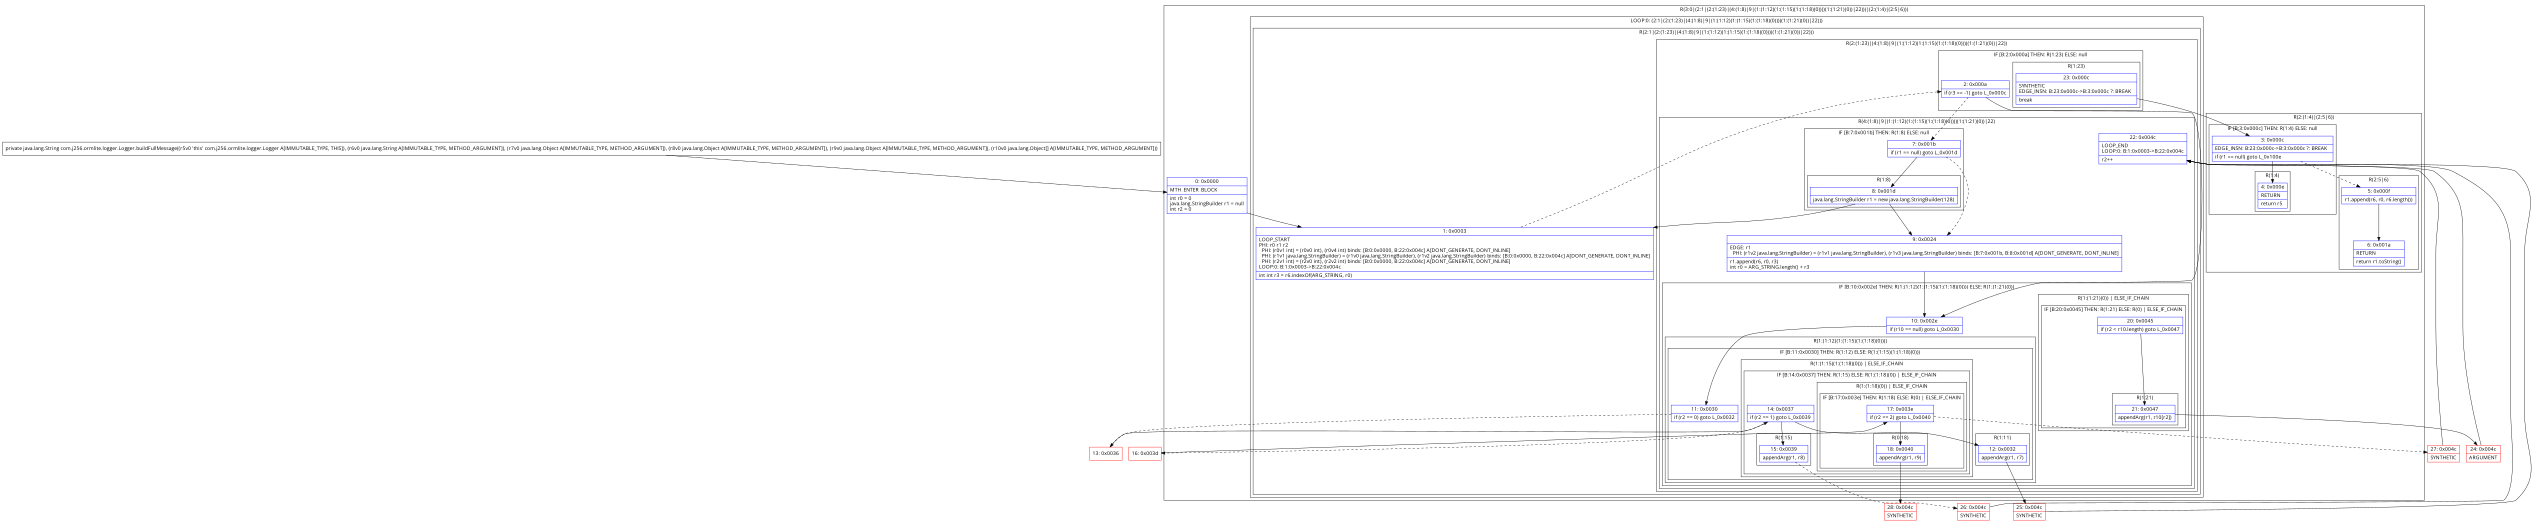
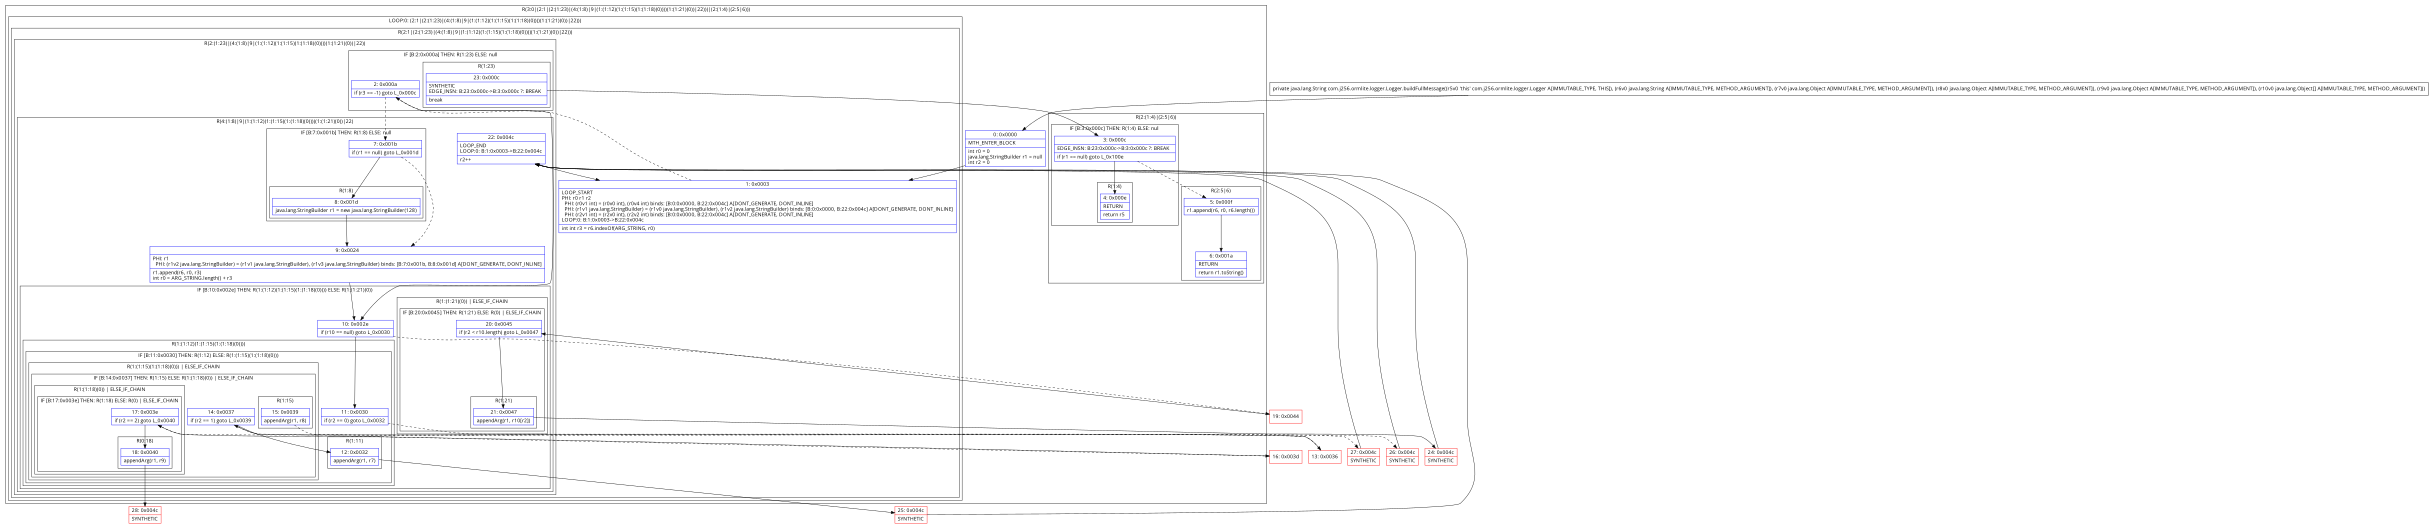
  digraph {
    fontname="Open Sans"
    node [color=blue fontname="Open Sans" shape=record]
    edge [fontname="Open Sans"]
    n1 [label="{23\:\ 0x000c|SYNTHETIC\lEDGE_INSN: B:23:0x000c\-\>B:3:0x000c ?: BREAK  \l|break\l}"]
    n2 [label="{2\:\ 0x000a|if (r3 == \-1) goto L_0x000c\l}"]
    n3 [label="{8\:\ 0x001d|java.lang.StringBuilder r1 = new java.lang.StringBuilder(128)\l}"]
    n4 [label="{7\:\ 0x001b|if (r1 == null) goto L_0x001d\l}"]
    n5 [label="{12\:\ 0x0032|appendArg(r1, r7)\l}"]
    n6 [label="{15\:\ 0x0039|appendArg(r1, r8)\l}"]
    n7 [label="{18\:\ 0x0040|appendArg(r1, r9)\l}"]
    n8 [label="{17\:\ 0x003e|if (r2 == 2) goto L_0x0040\l}"]
    n9 [label="{14\:\ 0x0037|if (r2 == 1) goto L_0x0039\l}"]
    n10 [label="{11\:\ 0x0030|if (r2 == 0) goto L_0x0032\l}"]
    n11 [label="{21\:\ 0x0047|appendArg(r1, r10[r2])\l}"]
    n12 [label="{20\:\ 0x0045|if (r2 \< r10.length) goto L_0x0047\l}"]
    n13 [label="{10\:\ 0x002e|if (r10 == null) goto L_0x0030\l}"]
-   n14 [label="{9\:\ 0x0024|EDGE: r1 \l  PHI: (r1v2 java.lang.StringBuilder) = (r1v1 java.lang.StringBuilder), (r1v3 java.lang.StringBuilder) binds: [B:7:0x001b, B:8:0x001d] A[DONT_GENERATE, DONT_INLINE]\l|r1.append(r6, r0, r3)\lint r0 = ARG_STRING.length() + r3\l}"]
+   n14 [label="{9\:\ 0x0024|PHI: r1 \l  PHI: (r1v2 java.lang.StringBuilder) = (r1v1 java.lang.StringBuilder), (r1v3 java.lang.StringBuilder) binds: [B:7:0x001b, B:8:0x001d] A[DONT_GENERATE, DONT_INLINE]\l|r1.append(r6, r0, r3)\lint r0 = ARG_STRING.length() + r3\l}"]
    n15 [label="{22\:\ 0x004c|LOOP_END\lLOOP:0: B:1:0x0003\-\>B:22:0x004c\l|r2++\l}"]
    n16 [label="{1\:\ 0x0003|LOOP_START\lPHI: r0 r1 r2 \l  PHI: (r0v1 int) = (r0v0 int), (r0v4 int) binds: [B:0:0x0000, B:22:0x004c] A[DONT_GENERATE, DONT_INLINE]\l  PHI: (r1v1 java.lang.StringBuilder) = (r1v0 java.lang.StringBuilder), (r1v2 java.lang.StringBuilder) binds: [B:0:0x0000, B:22:0x004c] A[DONT_GENERATE, DONT_INLINE]\l  PHI: (r2v1 int) = (r2v0 int), (r2v2 int) binds: [B:0:0x0000, B:22:0x004c] A[DONT_GENERATE, DONT_INLINE]\lLOOP:0: B:1:0x0003\-\>B:22:0x004c\l|int int r3 = r6.indexOf(ARG_STRING, r0)\l}"]
    n17 [label="{4\:\ 0x000e|RETURN\l|return r5\l}"]
    n18 [label="{3\:\ 0x000c|EDGE_INSN: B:23:0x000c\-\>B:3:0x000c ?: BREAK  \l|if (r1 == null) goto L_0x100e\l}"]
    n19 [label="{5\:\ 0x000f|r1.append(r6, r0, r6.length())\l}"]
    n20 [label="{6\:\ 0x001a|RETURN\l|return r1.toString()\l}"]
    n21 [label="{0\:\ 0x0000|MTH_ENTER_BLOCK\l|int r0 = 0\ljava.lang.StringBuilder r1 = null\lint r2 = 0\l}"]
    n22 [color=red label="{25\:\ 0x004c|SYNTHETIC\l}"]
    n23 [color=red label="{26\:\ 0x004c|SYNTHETIC\l}"]
    n24 [color=red label="{28\:\ 0x004c|SYNTHETIC\l}"]
    n25 [color=red label="{27\:\ 0x004c|SYNTHETIC\l}"]
    n26 [color=red label="{16\:\ 0x003d}"]
    n27 [color=red label="{13\:\ 0x0036}"]
-   n28 [color=red label="{24\:\ 0x004c|ARGUMENT\l}"]
+   n28 [color=red label="{24\:\ 0x004c|SYNTHETIC\l}"]
+   n29 [color=red label="{19\:\ 0x0044}"]
    n30 [label="{private java.lang.String com.j256.ormlite.logger.Logger.buildFullMessage((r5v0 'this' com.j256.ormlite.logger.Logger A[IMMUTABLE_TYPE, THIS]), (r6v0 java.lang.String A[IMMUTABLE_TYPE, METHOD_ARGUMENT]), (r7v0 java.lang.Object A[IMMUTABLE_TYPE, METHOD_ARGUMENT]), (r8v0 java.lang.Object A[IMMUTABLE_TYPE, METHOD_ARGUMENT]), (r9v0 java.lang.Object A[IMMUTABLE_TYPE, METHOD_ARGUMENT]), (r10v0 java.lang.Object[] A[IMMUTABLE_TYPE, METHOD_ARGUMENT])) }" color=""]
    subgraph cluster_1 {
      label="R(3:0|(2:1|(2:(1:23)|(4:(1:8)|9|(1:(1:12)(1:(1:15)(1:(1:18)(0))))(1:(1:21)(0))|22)))|(2:(1:4)|(2:5|6)))"
      n21
      subgraph cluster_2 {
        label="LOOP:0: (2:1|(2:(1:23)|(4:(1:8)|9|(1:(1:12)(1:(1:15)(1:(1:18)(0))))(1:(1:21)(0))|22)))"
        subgraph cluster_3 {
          label="R(2:1|(2:(1:23)|(4:(1:8)|9|(1:(1:12)(1:(1:15)(1:(1:18)(0))))(1:(1:21)(0))|22)))"
          n16
          subgraph cluster_4 {
            label="R(2:(1:23)|(4:(1:8)|9|(1:(1:12)(1:(1:15)(1:(1:18)(0))))(1:(1:21)(0))|22))"
            subgraph cluster_5 {
              label="IF [B:2:0x000a] THEN: R(1:23) ELSE: null"
              n2
              subgraph cluster_6 {
                label="R(1:23)"
                n1
              }
            }
            subgraph cluster_7 {
              label="R(4:(1:8)|9|(1:(1:12)(1:(1:15)(1:(1:18)(0))))(1:(1:21)(0))|22)"
              n14
              n15
              subgraph cluster_8 {
                label="IF [B:7:0x001b] THEN: R(1:8) ELSE: null"
                n4
                subgraph cluster_9 {
                  label="R(1:8)"
                  n3
                }
              }
              subgraph cluster_10 {
                label="IF [B:10:0x002e] THEN: R(1:(1:12)(1:(1:15)(1:(1:18)(0)))) ELSE: R(1:(1:21)(0))"
                n13
                subgraph cluster_11 {
                  label="R(1:(1:12)(1:(1:15)(1:(1:18)(0))))"
                  subgraph cluster_12 {
                    label="IF [B:11:0x0030] THEN: R(1:12) ELSE: R(1:(1:15)(1:(1:18)(0)))"
                    n10
                    subgraph cluster_13 {
                      label="R(1:11)"
                      n5
                    }
                    subgraph cluster_14 {
                      label="R(1:(1:15)(1:(1:18)(0))) | ELSE_IF_CHAIN\l"
                      subgraph cluster_15 {
                        label="IF [B:14:0x0037] THEN: R(1:15) ELSE: R(1:(1:18)(0)) | ELSE_IF_CHAIN\l"
                        n9
                        subgraph cluster_16 {
                          label="R(1:15)"
                          n6
                        }
                        subgraph cluster_17 {
                          label="R(1:(1:18)(0)) | ELSE_IF_CHAIN\l"
                          subgraph cluster_18 {
                            label="IF [B:17:0x003e] THEN: R(1:18) ELSE: R(0) | ELSE_IF_CHAIN\l"
                            n8
                            subgraph cluster_19 {
                              label="R(0:18)"
                              n7
                            }
                            subgraph cluster_20 {
                              label="R(0)"
                            }
                          }
                        }
                      }
                    }
                  }
                }
                subgraph cluster_21 {
                  label="R(1:(1:21)(0)) | ELSE_IF_CHAIN\l"
                  subgraph cluster_22 {
                    label="IF [B:20:0x0045] THEN: R(1:21) ELSE: R(0) | ELSE_IF_CHAIN\l"
                    n12
                    subgraph cluster_23 {
                      label="R(1:21)"
                      n11
                    }
                    subgraph cluster_24 {
                      label="R(0)"
                    }
                  }
                }
              }
            }
          }
        }
      }
      subgraph cluster_25 {
        label="R(2:(1:4)|(2:5|6))"
        subgraph cluster_26 {
          label="IF [B:3:0x000c] THEN: R(1:4) ELSE: null"
          n18
          subgraph cluster_27 {
            label="R(1:4)"
            n17
          }
        }
        subgraph cluster_28 {
          label="R(2:5|6)"
          n19
          n20
        }
      }
    }
    n1 -> n18
    n2 -> n4 [style=dashed]
    n2 -> n13
    n3 -> n14
    n4 -> n3
    n4 -> n14 [style=dashed]
    n5 -> n22
    n6 -> n23 [style=dashed]
    n7 -> n24
    n8 -> n7
    n8 -> n25 [style=dashed]
    n9 -> n5
-   n9 -> n6
    n9 -> n26 [style=dashed]
    n10 -> n27 [style=dashed]
    n11 -> n28
    n12 -> n11
    n13 -> n10
+   n13 -> n29 [style=dashed]
    n14 -> n13
-   n3 -> n16
+   n15 -> n16
    n16 -> n2 [style=dashed]
    n18 -> n17
    n18 -> n19 [style=dashed]
    n19 -> n20
    n21 -> n16
    n22 -> n15
    n23 -> n15
    n25 -> n15
    n26 -> n8
    n27 -> n9
    n28 -> n15
+   n29 -> n12
    n30 -> n21
  }
